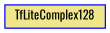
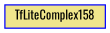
  digraph {
    rankdir=LR
    fontname=Oswald
-   n1 [color=blue fillcolor=khaki fontname=Oswald fontsize=10 height=0.2 label=TfLiteComplex128 shape=box style=filled width=0.4]
+   n1 [color=blue fillcolor=khaki fontname=Oswald fontsize=10 height=0.2 label=TfLiteComplex158 shape=box style=filled width=0.4]
  }
